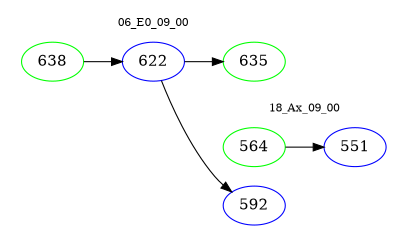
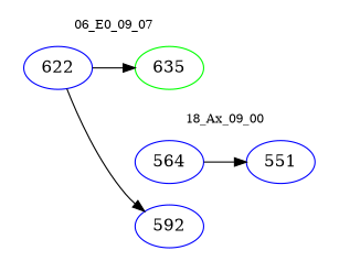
  digraph {
    rankdir=LR
    node [color=green]
    edge [color=black]
-   n1 [label=564]
+   n1 [color=blue label=564]
    n2 [color=blue label=551]
    n3 [color=blue label=592]
-   n4 [label=638]
    n5 [color=blue label=622]
    n6 [label=635]
    subgraph cluster_1 {
      color=white
      fontsize=10
      label="18_Ax_09_00"
      n1
      n2
      n3
    }
    subgraph cluster_2 {
      color=white
      fontsize=10
-     label="06_E0_09_00"
-     n4
+     label="06_E0_09_07"
      n5
      n6
    }
    n1 -> n2
-   n4 -> n5
    n5 -> n3
    n5 -> n6
  }
